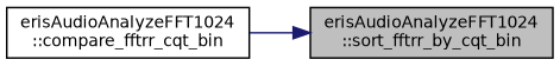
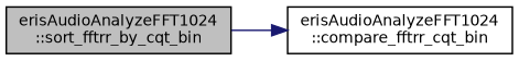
  digraph {
    rankdir=LR
    node [color=black fontname=Helvetica fontsize=10 shape=record style=filled]
    n1 [fillcolor=grey75 fontcolor=black height=0.2 label="erisAudioAnalyzeFFT1024\l::sort_fftrr_by_cqt_bin" width=0.4]
    n2 [fillcolor=white height=0.2 label="erisAudioAnalyzeFFT1024\l::compare_fftrr_cqt_bin" width=0.4]
-   n2 -> n1 [color=midnightblue fontname=Helvetica fontsize=10 labelfontname=Helvetica labelfontsize=10 style=solid]
+   n1 -> n2 [color=midnightblue fontname=Helvetica fontsize=10 labelfontname=Helvetica labelfontsize=10 style=solid]
  }
